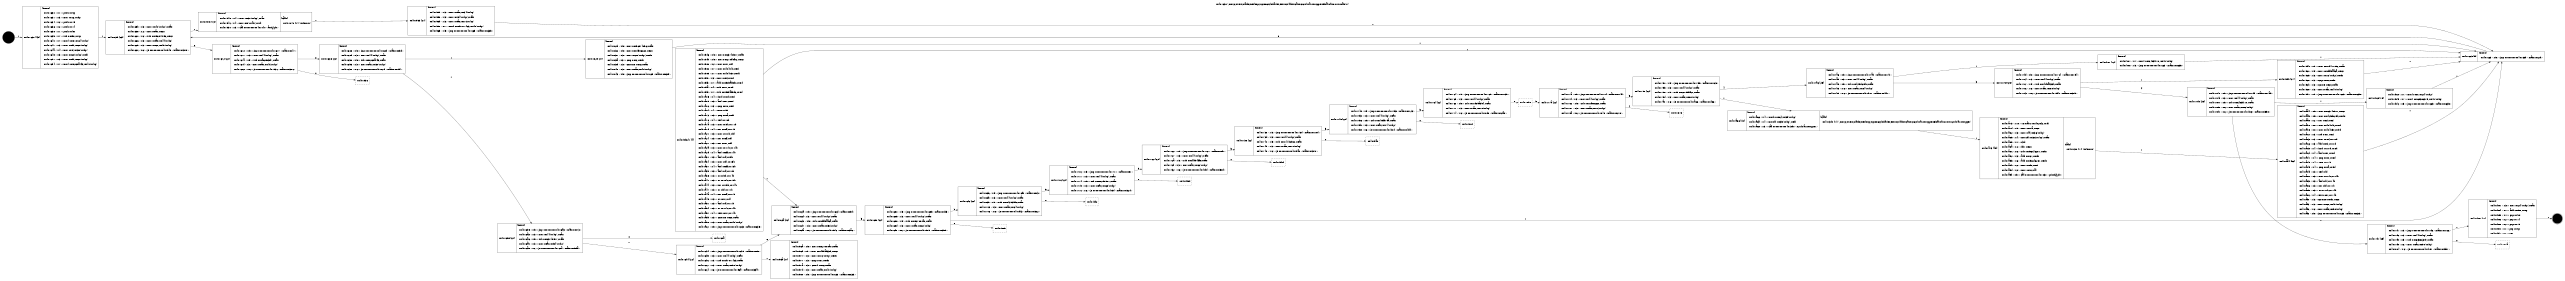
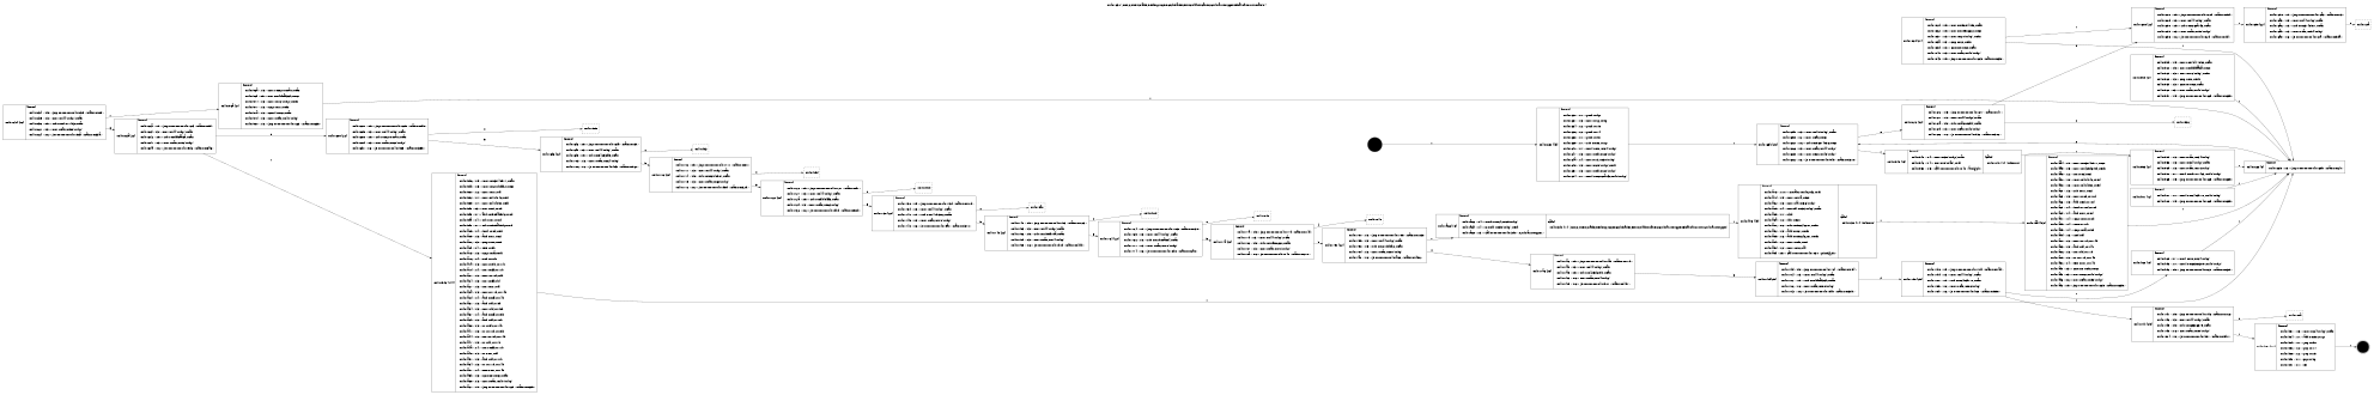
  digraph {
    label="0x401630 (/mnt/c/Users/mathe/Desktop/tcc/POCII/binaries/extr_curllibstrcase.c_Curl_raw_toupper_Final-ollvm.out::main(0))"
    labelloc=t
    rankdir=LR
    node [shape=record]
    Entry [fillcolor=black height=0.3 shape=circle style=filled width=0.3]
    n2 [label="{\n     0x401630 [43]\l\n     | [instrs]\l\n     &nbsp;&nbsp;0x401630 \<+1\>: push %rbp\l\n     &nbsp;&nbsp;0x401631 \<+3\>: mov %rsp,%rbp\l\n     &nbsp;&nbsp;0x401634 \<+2\>: push %r15\l\n     &nbsp;&nbsp;0x401636 \<+2\>: push %r14\l\n     &nbsp;&nbsp;0x401638 \<+1\>: push %rbx\l\n     &nbsp;&nbsp;0x401639 \<+7\>: sub $0x98,%rsp\l\n     &nbsp;&nbsp;0x401640 \<+7\>: movl $0x0,-0x24(%rbp)\l\n     &nbsp;&nbsp;0x401647 \<+3\>: mov %edi,-0x28(%rbp)\l\n     &nbsp;&nbsp;0x40164a \<+4\>: mov %rsi,-0x30(%rbp)\l\n     &nbsp;&nbsp;0x40164e \<+3\>: mov -0x28(%rbp),%edi\l\n     &nbsp;&nbsp;0x401651 \<+3\>: mov %edi,-0x20(%rbp)\l\n     &nbsp;&nbsp;0x401654 \<+7\>: movl $0xc06ea7f3,-0x40(%rbp)\l\n  }"]
    n3 [label="{\n     0x40165b [23]\l\n     | [instrs]\l\n     &nbsp;&nbsp;0x40165b \<+3\>: mov -0x40(%rbp),%eax\l\n     &nbsp;&nbsp;0x40165e \<+2\>: mov %eax,%ecx\l\n     &nbsp;&nbsp;0x401660 \<+6\>: sub $0x96e74056,%ecx\l\n     &nbsp;&nbsp;0x401666 \<+3\>: mov %eax,-0x44(%rbp)\l\n     &nbsp;&nbsp;0x401669 \<+3\>: mov %ecx,-0x48(%rbp)\l\n     &nbsp;&nbsp;0x40166c \<+6\>: je 0000000000401948 \<main+0x318\>\l\n  }"]
    n4 [label="{\n     0x401948 [13]\l\n     | [instrs]\l\n     &nbsp;&nbsp;0x401948 \<+4\>: mov -0x30(%rbp),%rax\l\n     &nbsp;&nbsp;0x40194c \<+4\>: mov 0x8(%rax),%rdi\l\n     &nbsp;&nbsp;0x401950 \<+5\>: call 0000000000401040 \<atoi@plt\>\l\n     | [calls]\l\n     &nbsp;&nbsp;0x401040 \{1\} (unknown)\l\n  }"]
    n5 [label="{\n     0x401672 [22]\l\n     | [instrs]\l\n     &nbsp;&nbsp;0x401672 \<+5\>: jmp 0000000000401677 \<main+0x47\>\l\n     &nbsp;&nbsp;0x401677 \<+3\>: mov -0x44(%rbp),%eax\l\n     &nbsp;&nbsp;0x40167a \<+5\>: sub $0xa60e6bf7,%eax\l\n     &nbsp;&nbsp;0x40167f \<+3\>: mov %eax,-0x4c(%rbp)\l\n     &nbsp;&nbsp;0x401682 \<+6\>: je 000000000040193c \<main+0x30c\>\l\n  }"]
    n6 [label="{\n     0x401955 [21]\l\n     | [instrs]\l\n     &nbsp;&nbsp;0x401955 \<+3\>: mov %eax,-0x34(%rbp)\l\n     &nbsp;&nbsp;0x401958 \<+3\>: mov -0x34(%rbp),%eax\l\n     &nbsp;&nbsp;0x40195b \<+3\>: mov %eax,-0x1c(%rbp)\l\n     &nbsp;&nbsp;0x40195e \<+7\>: movl $0xd70714c3,-0x40(%rbp)\l\n     &nbsp;&nbsp;0x401965 \<+5\>: jmp 0000000000401c65 \<main+0x635\>\l\n  }"]
    n7 [label="{\n     0x40193c\l\n  }" style=dashed]
    n8 [label="{\n     0x401688 [22]\l\n     | [instrs]\l\n     &nbsp;&nbsp;0x401688 \<+5\>: jmp 000000000040168d \<main+0x5d\>\l\n     &nbsp;&nbsp;0x40168d \<+3\>: mov -0x44(%rbp),%eax\l\n     &nbsp;&nbsp;0x401690 \<+5\>: sub $0xc06ea7f3,%eax\l\n     &nbsp;&nbsp;0x401695 \<+3\>: mov %eax,-0x50(%rbp)\l\n     &nbsp;&nbsp;0x401698 \<+6\>: je 000000000040182d \<main+0x1fd\>\l\n  }"]
    n9 [label="{\n     0x401c65 [5]\l\n     | [instrs]\l\n     &nbsp;&nbsp;0x401c65 \<+5\>: jmp 000000000040165b \<main+0x2b\>\l\n  }"]
    n10 [label="{\n     0x40182d [27]\l\n     | [instrs]\l\n     &nbsp;&nbsp;0x40182d \<+5\>: mov $0x96e74056,%eax\l\n     &nbsp;&nbsp;0x401832 \<+5\>: mov $0x1f9066c0,%ecx\l\n     &nbsp;&nbsp;0x401837 \<+3\>: mov -0x20(%rbp),%edx\l\n     &nbsp;&nbsp;0x40183a \<+3\>: cmp $0x2,%edx\l\n     &nbsp;&nbsp;0x40183d \<+3\>: cmovne %ecx,%eax\l\n     &nbsp;&nbsp;0x401840 \<+3\>: mov %eax,-0x40(%rbp)\l\n     &nbsp;&nbsp;0x401843 \<+5\>: jmp 0000000000401c65 \<main+0x635\>\l\n  }"]
    n11 [label="{\n     0x40169e [22]\l\n     | [instrs]\l\n     &nbsp;&nbsp;0x40169e \<+5\>: jmp 00000000004016a3 \<main+0x73\>\l\n     &nbsp;&nbsp;0x4016a3 \<+3\>: mov -0x44(%rbp),%eax\l\n     &nbsp;&nbsp;0x4016a6 \<+5\>: sub $0xc3748517,%eax\l\n     &nbsp;&nbsp;0x4016ab \<+3\>: mov %eax,-0x54(%rbp)\l\n     &nbsp;&nbsp;0x4016ae \<+6\>: je 0000000000401c0a \<main+0x5da\>\l\n  }"]
    Exit [fillcolor=black height=0.3 peripheries=2 shape=circle style=filled width=0.3]
    n13 [label="{\n     0x401c0a\l\n  }" style=dashed]
    n14 [label="{\n     0x4016b4 [22]\l\n     | [instrs]\l\n     &nbsp;&nbsp;0x4016b4 \<+5\>: jmp 00000000004016b9 \<main+0x89\>\l\n     &nbsp;&nbsp;0x4016b9 \<+3\>: mov -0x44(%rbp),%eax\l\n     &nbsp;&nbsp;0x4016bc \<+5\>: sub $0xd70714c3,%eax\l\n     &nbsp;&nbsp;0x4016c1 \<+3\>: mov %eax,-0x58(%rbp)\l\n     &nbsp;&nbsp;0x4016c4 \<+6\>: je 000000000040196a \<main+0x33a\>\l\n  }"]
    n15 [label="{\n     0x40180a\l\n  }" style=dashed]
    n16 [label="{\n     0x40196a [27]\l\n     | [instrs]\l\n     &nbsp;&nbsp;0x40196a \<+5\>: mov $0xe27080a0,%eax\l\n     &nbsp;&nbsp;0x40196f \<+5\>: mov $0x4d9ab33b,%ecx\l\n     &nbsp;&nbsp;0x401974 \<+3\>: mov -0x1c(%rbp),%edx\l\n     &nbsp;&nbsp;0x401977 \<+3\>: cmp $0x1,%edx\l\n     &nbsp;&nbsp;0x40197a \<+3\>: cmovl %ecx,%eax\l\n     &nbsp;&nbsp;0x40197d \<+3\>: mov %eax,-0x40(%rbp)\l\n     &nbsp;&nbsp;0x401980 \<+5\>: jmp 0000000000401c65 \<main+0x635\>\l\n  }"]
    n17 [label="{\n     0x4016ca [22]\l\n     | [instrs]\l\n     &nbsp;&nbsp;0x4016ca \<+5\>: jmp 00000000004016cf \<main+0x9f\>\l\n     &nbsp;&nbsp;0x4016cf \<+3\>: mov -0x44(%rbp),%eax\l\n     &nbsp;&nbsp;0x4016d2 \<+5\>: sub $0xdfdeaa6a,%eax\l\n     &nbsp;&nbsp;0x4016d7 \<+3\>: mov %eax,-0x5c(%rbp)\l\n     &nbsp;&nbsp;0x4016da \<+6\>: je 00000000004019d6 \<main+0x3a6\>\l\n  }"]
    n18 [label="{\n     0x401be1 [17]\l\n     | [instrs]\l\n     &nbsp;&nbsp;0x401be1 \<+3\>: mov -0x24(%rbp),%eax\l\n     &nbsp;&nbsp;0x401be4 \<+7\>: add $0x98,%rsp\l\n     &nbsp;&nbsp;0x401beb \<+1\>: pop %rbx\l\n     &nbsp;&nbsp;0x401bec \<+2\>: pop %r14\l\n     &nbsp;&nbsp;0x401bee \<+2\>: pop %r15\l\n     &nbsp;&nbsp;0x401bf0 \<+1\>: pop %rbp\l\n     &nbsp;&nbsp;0x401bf1 \<+1\>: ret\l\n  }"]
    n19 [label="{\n     0x4019d6 [144]\l\n     | [instrs]\l\n     &nbsp;&nbsp;0x4019d6 \<+5\>: mov $0xc3748517,%eax\l\n     &nbsp;&nbsp;0x4019db \<+5\>: mov $0x210bbfb2,%ecx\l\n     &nbsp;&nbsp;0x4019e0 \<+2\>: mov $0x1,%dl\l\n     &nbsp;&nbsp;0x4019e2 \<+7\>: mov 0x40404c,%esi\l\n     &nbsp;&nbsp;0x4019e9 \<+7\>: mov 0x404050,%edi\l\n     &nbsp;&nbsp;0x4019f0 \<+3\>: mov %esi,%r8d\l\n     &nbsp;&nbsp;0x4019f3 \<+7\>: add $0x989ab5dc,%r8d\l\n     &nbsp;&nbsp;0x4019fa \<+4\>: sub $0x1,%r8d\l\n     &nbsp;&nbsp;0x4019fe \<+7\>: sub $0x989ab5dc,%r8d\l\n     &nbsp;&nbsp;0x401a05 \<+4\>: imul %r8d,%esi\l\n     &nbsp;&nbsp;0x401a09 \<+3\>: and $0x1,%esi\l\n     &nbsp;&nbsp;0x401a0c \<+3\>: cmp $0x0,%esi\l\n     &nbsp;&nbsp;0x401a0f \<+4\>: sete %r9b\l\n     &nbsp;&nbsp;0x401a13 \<+3\>: cmp $0xa,%edi\l\n     &nbsp;&nbsp;0x401a16 \<+4\>: setl %r10b\l\n     &nbsp;&nbsp;0x401a1a \<+3\>: mov %r9b,%r11b\l\n     &nbsp;&nbsp;0x401a1d \<+4\>: xor $0xff,%r11b\l\n     &nbsp;&nbsp;0x401a21 \<+3\>: mov %r10b,%bl\l\n     &nbsp;&nbsp;0x401a24 \<+3\>: xor $0xff,%bl\l\n     &nbsp;&nbsp;0x401a27 \<+3\>: xor $0x1,%dl\l\n     &nbsp;&nbsp;0x401a2a \<+3\>: mov %r11b,%r14b\l\n     &nbsp;&nbsp;0x401a2d \<+4\>: and $0xff,%r14b\l\n     &nbsp;&nbsp;0x401a31 \<+3\>: and %dl,%r9b\l\n     &nbsp;&nbsp;0x401a34 \<+3\>: mov %bl,%r15b\l\n     &nbsp;&nbsp;0x401a37 \<+4\>: and $0xff,%r15b\l\n     &nbsp;&nbsp;0x401a3b \<+3\>: and %dl,%r10b\l\n     &nbsp;&nbsp;0x401a3e \<+3\>: or %r9b,%r14b\l\n     &nbsp;&nbsp;0x401a41 \<+3\>: or %r10b,%r15b\l\n     &nbsp;&nbsp;0x401a44 \<+3\>: xor %r15b,%r14b\l\n     &nbsp;&nbsp;0x401a47 \<+3\>: or %bl,%r11b\l\n     &nbsp;&nbsp;0x401a4a \<+4\>: xor $0xff,%r11b\l\n     &nbsp;&nbsp;0x401a4e \<+3\>: or $0x1,%dl\l\n     &nbsp;&nbsp;0x401a51 \<+3\>: and %dl,%r11b\l\n     &nbsp;&nbsp;0x401a54 \<+3\>: or %r11b,%r14b\l\n     &nbsp;&nbsp;0x401a57 \<+4\>: test $0x1,%r14b\l\n     &nbsp;&nbsp;0x401a5b \<+3\>: cmovne %ecx,%eax\l\n     &nbsp;&nbsp;0x401a5e \<+3\>: mov %eax,-0x40(%rbp)\l\n     &nbsp;&nbsp;0x401a61 \<+5\>: jmp 0000000000401c65 \<main+0x635\>\l\n  }"]
    n20 [label="{\n     0x4016e0 [22]\l\n     | [instrs]\l\n     &nbsp;&nbsp;0x4016e0 \<+5\>: jmp 00000000004016e5 \<main+0xb5\>\l\n     &nbsp;&nbsp;0x4016e5 \<+3\>: mov -0x44(%rbp),%eax\l\n     &nbsp;&nbsp;0x4016e8 \<+5\>: sub $0xe27080a0,%eax\l\n     &nbsp;&nbsp;0x4016ed \<+3\>: mov %eax,-0x60(%rbp)\l\n     &nbsp;&nbsp;0x4016f0 \<+6\>: je 0000000000401985 \<main+0x355\>\l\n  }"]
    n21 [label="{\n     0x4017f1 [25]\l\n     | [instrs]\l\n     &nbsp;&nbsp;0x4017f1 \<+5\>: jmp 00000000004017f6 \<main+0x1c6\>\l\n     &nbsp;&nbsp;0x4017f6 \<+3\>: mov -0x44(%rbp),%eax\l\n     &nbsp;&nbsp;0x4017f9 \<+5\>: sub $0x6e386379,%eax\l\n     &nbsp;&nbsp;0x4017fe \<+6\>: mov %eax,-0x90(%rbp)\l\n     &nbsp;&nbsp;0x401804 \<+6\>: je 0000000000401be1 \<main+0x5b1\>\l\n  }"]
    n22 [label="{\n     0x401985\l\n  }" style=dashed]
    n23 [label="{\n     0x4016f6 [22]\l\n     | [instrs]\l\n     &nbsp;&nbsp;0x4016f6 \<+5\>: jmp 00000000004016fb \<main+0xcb\>\l\n     &nbsp;&nbsp;0x4016fb \<+3\>: mov -0x44(%rbp),%eax\l\n     &nbsp;&nbsp;0x4016fe \<+5\>: sub $0xe4253fde,%eax\l\n     &nbsp;&nbsp;0x401703 \<+3\>: mov %eax,-0x64(%rbp)\l\n     &nbsp;&nbsp;0x401706 \<+6\>: je 0000000000401bf2 \<main+0x5c2\>\l\n  }"]
    n24 [label="{\n     0x401bce [19]\l\n     | [instrs]\l\n     &nbsp;&nbsp;0x401bce \<+7\>: movl $0x0,-0x24(%rbp)\l\n     &nbsp;&nbsp;0x401bd5 \<+7\>: movl $0x6e386379,-0x40(%rbp)\l\n     &nbsp;&nbsp;0x401bdc \<+5\>: jmp 0000000000401c65 \<main+0x635\>\l\n  }"]
    n25 [label="{\n     0x401bf2\l\n  }" style=dashed]
    n26 [label="{\n     0x40170c [22]\l\n     | [instrs]\l\n     &nbsp;&nbsp;0x40170c \<+5\>: jmp 0000000000401711 \<main+0xe1\>\l\n     &nbsp;&nbsp;0x401711 \<+3\>: mov -0x44(%rbp),%eax\l\n     &nbsp;&nbsp;0x401714 \<+5\>: sub $0xe67d0987,%eax\l\n     &nbsp;&nbsp;0x401719 \<+3\>: mov %eax,-0x68(%rbp)\l\n     &nbsp;&nbsp;0x40171c \<+6\>: je 0000000000401b5d \<main+0x52d\>\l\n  }"]
    n27 [label="{\n     0x401aa4 [93]\l\n     | [instrs]\l\n     &nbsp;&nbsp;0x401aa4 \<+5\>: mov $0xc3748517,%ecx\l\n     &nbsp;&nbsp;0x401aa9 \<+5\>: mov $0x425d619b,%edx\l\n     &nbsp;&nbsp;0x401aae \<+2\>: xor %esi,%esi\l\n     &nbsp;&nbsp;0x401ab0 \<+8\>: mov 0x40404c,%r8d\l\n     &nbsp;&nbsp;0x401ab8 \<+8\>: mov 0x404050,%r9d\l\n     &nbsp;&nbsp;0x401ac0 \<+3\>: sub $0x1,%esi\l\n     &nbsp;&nbsp;0x401ac3 \<+3\>: mov %r8d,%r10d\l\n     &nbsp;&nbsp;0x401ac6 \<+3\>: add %esi,%r10d\l\n     &nbsp;&nbsp;0x401ac9 \<+4\>: imul %r10d,%r8d\l\n     &nbsp;&nbsp;0x401acd \<+4\>: and $0x1,%r8d\l\n     &nbsp;&nbsp;0x401ad1 \<+4\>: cmp $0x0,%r8d\l\n     &nbsp;&nbsp;0x401ad5 \<+4\>: sete %r11b\l\n     &nbsp;&nbsp;0x401ad9 \<+4\>: cmp $0xa,%r9d\l\n     &nbsp;&nbsp;0x401add \<+3\>: setl %bl\l\n     &nbsp;&nbsp;0x401ae0 \<+3\>: mov %r11b,%r14b\l\n     &nbsp;&nbsp;0x401ae3 \<+3\>: and %bl,%r14b\l\n     &nbsp;&nbsp;0x401ae6 \<+3\>: xor %bl,%r11b\l\n     &nbsp;&nbsp;0x401ae9 \<+3\>: or %r11b,%r14b\l\n     &nbsp;&nbsp;0x401aec \<+4\>: test $0x1,%r14b\l\n     &nbsp;&nbsp;0x401af0 \<+3\>: cmovne %edx,%ecx\l\n     &nbsp;&nbsp;0x401af3 \<+3\>: mov %ecx,-0x40(%rbp)\l\n     &nbsp;&nbsp;0x401af6 \<+6\>: mov %eax,-0x98(%rbp)\l\n     &nbsp;&nbsp;0x401afc \<+5\>: jmp 0000000000401c65 \<main+0x635\>\l\n  }"]
    n28 [label="{\n     0x401b5d\l\n  }" style=dashed]
    n29 [label="{\n     0x401722 [22]\l\n     | [instrs]\l\n     &nbsp;&nbsp;0x401722 \<+5\>: jmp 0000000000401727 \<main+0xf7\>\l\n     &nbsp;&nbsp;0x401727 \<+3\>: mov -0x44(%rbp),%eax\l\n     &nbsp;&nbsp;0x40172a \<+5\>: sub $0xf4d94ff5,%eax\l\n     &nbsp;&nbsp;0x40172f \<+3\>: mov %eax,-0x6c(%rbp)\l\n     &nbsp;&nbsp;0x401732 \<+6\>: je 0000000000401bbd \<main+0x58d\>\l\n  }"]
    n30 [label="{\n     0x401a73 [49]\l\n     | [instrs]\l\n     &nbsp;&nbsp;0x401a73 \<+10\>: movabs $0x4020f2,%rdi\l\n     &nbsp;&nbsp;0x401a7d \<+5\>: mov $0x1a,%ecx\l\n     &nbsp;&nbsp;0x401a82 \<+3\>: mov %al,-0x36(%rbp)\l\n     &nbsp;&nbsp;0x401a85 \<+4\>: movsbl -0x36(%rbp),%eax\l\n     &nbsp;&nbsp;0x401a89 \<+1\>: cltd\l\n     &nbsp;&nbsp;0x401a8a \<+2\>: idiv %ecx\l\n     &nbsp;&nbsp;0x401a8c \<+6\>: sub $0x96c46281,%edx\l\n     &nbsp;&nbsp;0x401a92 \<+3\>: add $0x61,%edx\l\n     &nbsp;&nbsp;0x401a95 \<+6\>: add $0x96c46281,%edx\l\n     &nbsp;&nbsp;0x401a9b \<+2\>: mov %edx,%esi\l\n     &nbsp;&nbsp;0x401a9d \<+2\>: mov $0x0,%al\l\n     &nbsp;&nbsp;0x401a9f \<+5\>: call 0000000000401030 \<printf@plt\>\l\n     | [calls]\l\n     &nbsp;&nbsp;0x401030 \{1\} (unknown)\l\n  }"]
    n31 [label="{\n     0x401bbd\l\n  }" style=dashed]
    n32 [label="{\n     0x401738 [22]\l\n     | [instrs]\l\n     &nbsp;&nbsp;0x401738 \<+5\>: jmp 000000000040173d \<main+0x10d\>\l\n     &nbsp;&nbsp;0x40173d \<+3\>: mov -0x44(%rbp),%eax\l\n     &nbsp;&nbsp;0x401740 \<+5\>: sub $0x141bc982,%eax\l\n     &nbsp;&nbsp;0x401745 \<+3\>: mov %eax,-0x70(%rbp)\l\n     &nbsp;&nbsp;0x401748 \<+6\>: je 00000000004019a0 \<main+0x370\>\l\n  }"]
    n33 [label="{\n     0x4017d8 [25]\l\n     | [instrs]\l\n     &nbsp;&nbsp;0x4017d8 \<+5\>: jmp 00000000004017dd \<main+0x1ad\>\l\n     &nbsp;&nbsp;0x4017dd \<+3\>: mov -0x44(%rbp),%eax\l\n     &nbsp;&nbsp;0x4017e0 \<+5\>: sub $0x6483f110,%eax\l\n     &nbsp;&nbsp;0x4017e5 \<+6\>: mov %eax,-0x8c(%rbp)\l\n     &nbsp;&nbsp;0x4017eb \<+6\>: je 0000000000401bce \<main+0x59e\>\l\n  }"]
    n34 [label="{\n     0x4019a0\l\n  }" style=dashed]
    n35 [label="{\n     0x40174e [22]\l\n     | [instrs]\l\n     &nbsp;&nbsp;0x40174e \<+5\>: jmp 0000000000401753 \<main+0x123\>\l\n     &nbsp;&nbsp;0x401753 \<+3\>: mov -0x44(%rbp),%eax\l\n     &nbsp;&nbsp;0x401756 \<+5\>: sub $0x1b9fb7da,%eax\l\n     &nbsp;&nbsp;0x40175b \<+3\>: mov %eax,-0x74(%rbp)\l\n     &nbsp;&nbsp;0x40175e \<+6\>: je 0000000000401b0d \<main+0x4dd\>\l\n  }"]
    n36 [label="{\n     0x4019bb [27]\l\n     | [instrs]\l\n     &nbsp;&nbsp;0x4019bb \<+5\>: mov $0x7b477852,%eax\l\n     &nbsp;&nbsp;0x4019c0 \<+5\>: mov $0xdfdeaa6a,%ecx\l\n     &nbsp;&nbsp;0x4019c5 \<+3\>: mov -0x1c(%rbp),%edx\l\n     &nbsp;&nbsp;0x4019c8 \<+3\>: cmp $0x0,%edx\l\n     &nbsp;&nbsp;0x4019cb \<+3\>: cmove %ecx,%eax\l\n     &nbsp;&nbsp;0x4019ce \<+3\>: mov %eax,-0x40(%rbp)\l\n     &nbsp;&nbsp;0x4019d1 \<+5\>: jmp 0000000000401c65 \<main+0x635\>\l\n  }"]
    n37 [label="{\n     0x401b0d\l\n  }" style=dashed]
    n38 [label="{\n     0x401764 [22]\l\n     | [instrs]\l\n     &nbsp;&nbsp;0x401764 \<+5\>: jmp 0000000000401769 \<main+0x139\>\l\n     &nbsp;&nbsp;0x401769 \<+3\>: mov -0x44(%rbp),%eax\l\n     &nbsp;&nbsp;0x40176c \<+5\>: sub $0x1d89a594,%eax\l\n     &nbsp;&nbsp;0x401771 \<+3\>: mov %eax,-0x78(%rbp)\l\n     &nbsp;&nbsp;0x401774 \<+6\>: je 00000000004018d8 \<main+0x2a8\>\l\n  }"]
    n39 [label="{\n     0x4017bf [25]\l\n     | [instrs]\l\n     &nbsp;&nbsp;0x4017bf \<+5\>: jmp 00000000004017c4 \<main+0x194\>\l\n     &nbsp;&nbsp;0x4017c4 \<+3\>: mov -0x44(%rbp),%eax\l\n     &nbsp;&nbsp;0x4017c7 \<+5\>: sub $0x4d9ab33b,%eax\l\n     &nbsp;&nbsp;0x4017cc \<+6\>: mov %eax,-0x88(%rbp)\l\n     &nbsp;&nbsp;0x4017d2 \<+6\>: je 00000000004019bb \<main+0x38b\>\l\n  }"]
    n40 [label="{\n     0x4018d8\l\n  }" style=dashed]
    n41 [label="{\n     0x40177a [22]\l\n     | [instrs]\l\n     &nbsp;&nbsp;0x40177a \<+5\>: jmp 000000000040177f \<main+0x14f\>\l\n     &nbsp;&nbsp;0x40177f \<+3\>: mov -0x44(%rbp),%eax\l\n     &nbsp;&nbsp;0x401782 \<+5\>: sub $0x1f9066c0,%eax\l\n     &nbsp;&nbsp;0x401787 \<+3\>: mov %eax,-0x7c(%rbp)\l\n     &nbsp;&nbsp;0x40178a \<+6\>: je 0000000000401848 \<main+0x218\>\l\n  }"]
    n42 [label="{\n     0x401b01 [12]\l\n     | [instrs]\l\n     &nbsp;&nbsp;0x401b01 \<+7\>: movl $0x6483f110,-0x40(%rbp)\l\n     &nbsp;&nbsp;0x401b08 \<+5\>: jmp 0000000000401c65 \<main+0x635\>\l\n  }"]
    n43 [label="{\n     0x401848\l\n  }" style=dashed]
    n44 [label="{\n     0x401790 [22]\l\n     | [instrs]\l\n     &nbsp;&nbsp;0x401790 \<+5\>: jmp 0000000000401795 \<main+0x165\>\l\n     &nbsp;&nbsp;0x401795 \<+3\>: mov -0x44(%rbp),%eax\l\n     &nbsp;&nbsp;0x401798 \<+5\>: sub $0x210bbfb2,%eax\l\n     &nbsp;&nbsp;0x40179d \<+3\>: mov %eax,-0x80(%rbp)\l\n     &nbsp;&nbsp;0x4017a0 \<+6\>: je 0000000000401a66 \<main+0x436\>\l\n  }"]
    n45 [label="{\n     0x4017a6 [25]\l\n     | [instrs]\l\n     &nbsp;&nbsp;0x4017a6 \<+5\>: jmp 00000000004017ab \<main+0x17b\>\l\n     &nbsp;&nbsp;0x4017ab \<+3\>: mov -0x44(%rbp),%eax\l\n     &nbsp;&nbsp;0x4017ae \<+5\>: sub $0x425d619b,%eax\l\n     &nbsp;&nbsp;0x4017b3 \<+6\>: mov %eax,-0x84(%rbp)\l\n     &nbsp;&nbsp;0x4017b9 \<+6\>: je 0000000000401b01 \<main+0x4d1\>\l\n  }"]
    n46 [label="{\n     0x401a66 [13]\l\n     | [instrs]\l\n     &nbsp;&nbsp;0x401a66 \<+4\>: movb $0x64,-0x35(%rbp)\l\n     &nbsp;&nbsp;0x401a6a \<+4\>: movsbl -0x35(%rbp),%edi\l\n     &nbsp;&nbsp;0x401a6e \<+5\>: call 00000000004013d0 \<Curl_raw_toupper\>\l\n     | [calls]\l\n     &nbsp;&nbsp;0x4013d0 \{1\} (/mnt/c/Users/mathe/Desktop/tcc/POCII/binaries/extr_curllibstrcase.c_Curl_raw_toupper_Final-ollvm.out::Curl_raw_toupper)\l\n  }"]
    Entry -> n2 [label=" 1"]
    n2 -> n3 [label=" 1"]
    n3 -> n4 [label=" 1"]
    n3 -> n5 [label=" 8"]
    n4 -> n6 [label=" 1"]
    n5 -> n7 [label=" 0"]
    n5 -> n8 [label=" 8"]
    n6 -> n9 [label=" 1"]
-   n8 -> n10 [label=" 1"]
+   n10 -> n8 [label=" 1"]
    n8 -> n11 [label=" 7"]
    n9 -> n3 [label=" 8"]
    n10 -> n9 [label=" 1"]
    n11 -> n13 [label=" 0"]
-   n11 -> n14 [label=" 7"]
    n14 -> n16 [label=" 1"]
    n14 -> n17 [label=" 6"]
-   n20 -> n9 [label=" 1"]
-   n19 -> n17 [label=" 1"]
+   n16 -> n9 [label=" 1"]
+   n17 -> n19 [label=" 1"]
    n17 -> n20 [label=" 5"]
    n18 -> Exit [label=" 1"]
    n19 -> n9 [label=" 1"]
    n20 -> n22 [label=" 0"]
    n20 -> n23 [label=" 5"]
    n21 -> n15 [label=" 0"]
    n21 -> n18 [label=" 1"]
    n23 -> n25 [label=" 0"]
    n23 -> n26 [label=" 5"]
    n24 -> n9 [label=" 1"]
    n26 -> n28 [label=" 0"]
    n26 -> n29 [label=" 5"]
    n27 -> n9 [label=" 1"]
    n29 -> n31 [label=" 0"]
    n29 -> n32 [label=" 5"]
    n30 -> n27 [label=" 1"]
    n32 -> n34 [label=" 0"]
    n32 -> n35 [label=" 5"]
    n33 -> n21 [label=" 1"]
    n33 -> n24 [label=" 1"]
    n35 -> n37 [label=" 0"]
    n35 -> n38 [label=" 5"]
    n36 -> n9 [label=" 1"]
    n38 -> n40 [label=" 0"]
-   n40 -> n41 [label=" 5"]
+   n38 -> n41 [label=" 5"]
    n39 -> n33 [label=" 2"]
-   n39 -> n36 [label=" 1"]
    n41 -> n43 [label=" 4"]
    n41 -> n44 [label=" 5"]
    n42 -> n9 [label=" 1"]
    n44 -> n45 [label=" 4"]
    n44 -> n46 [label=" 1"]
    n45 -> n39 [label=" 3"]
-   n45 -> n42 [label=" 1"]
    n46 -> n30 [label=" 1"]
  }
